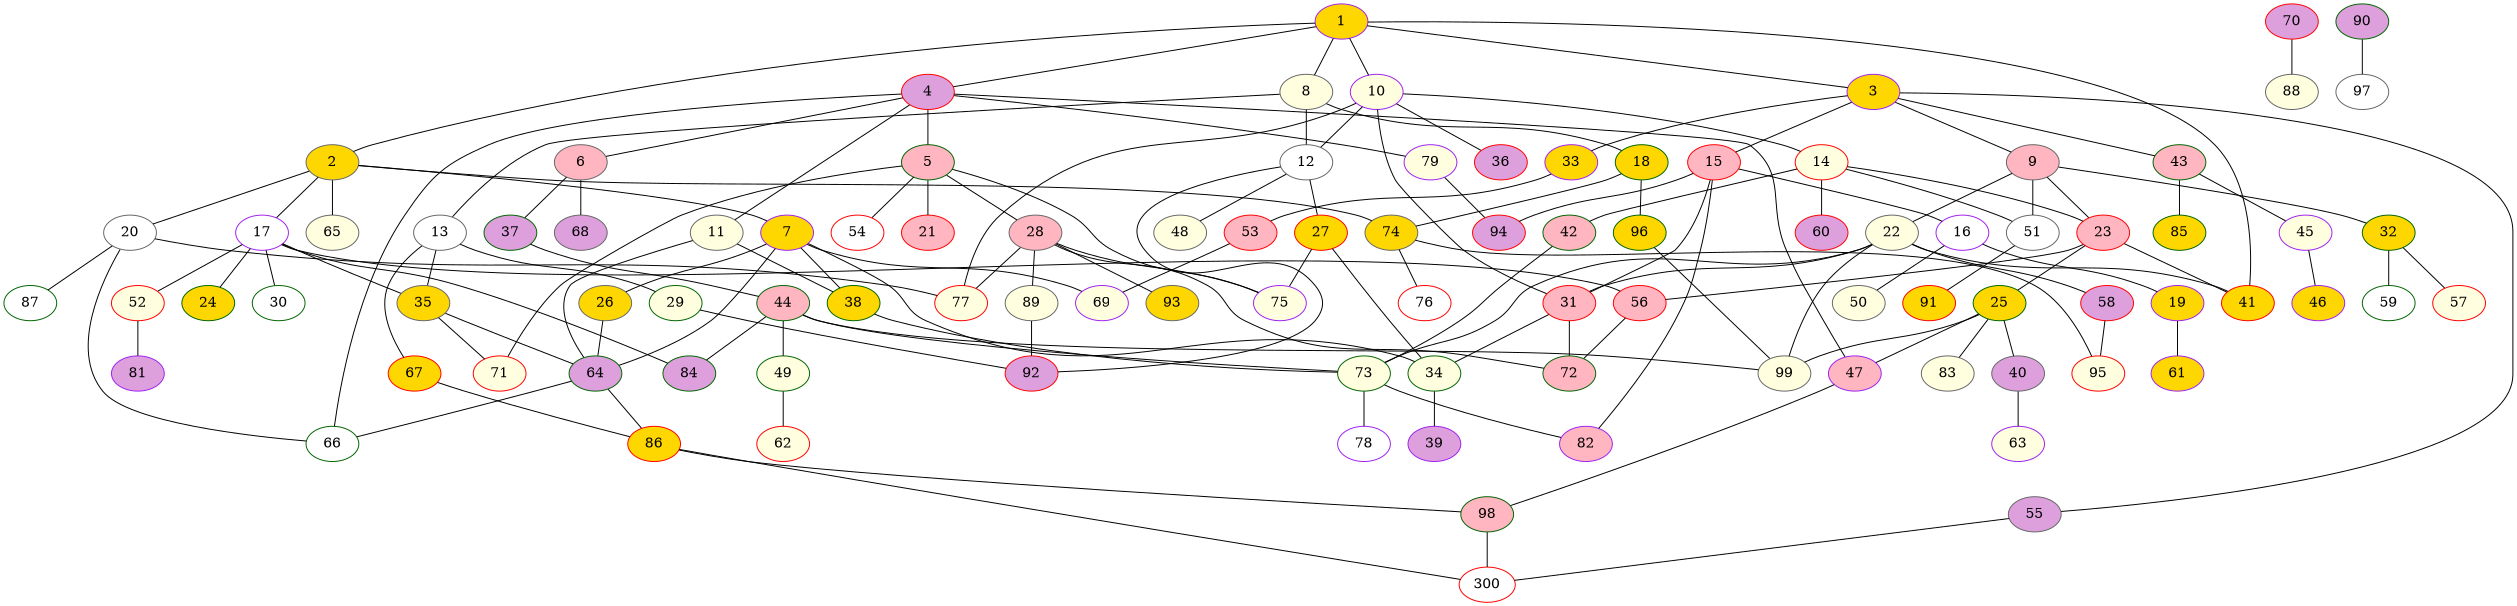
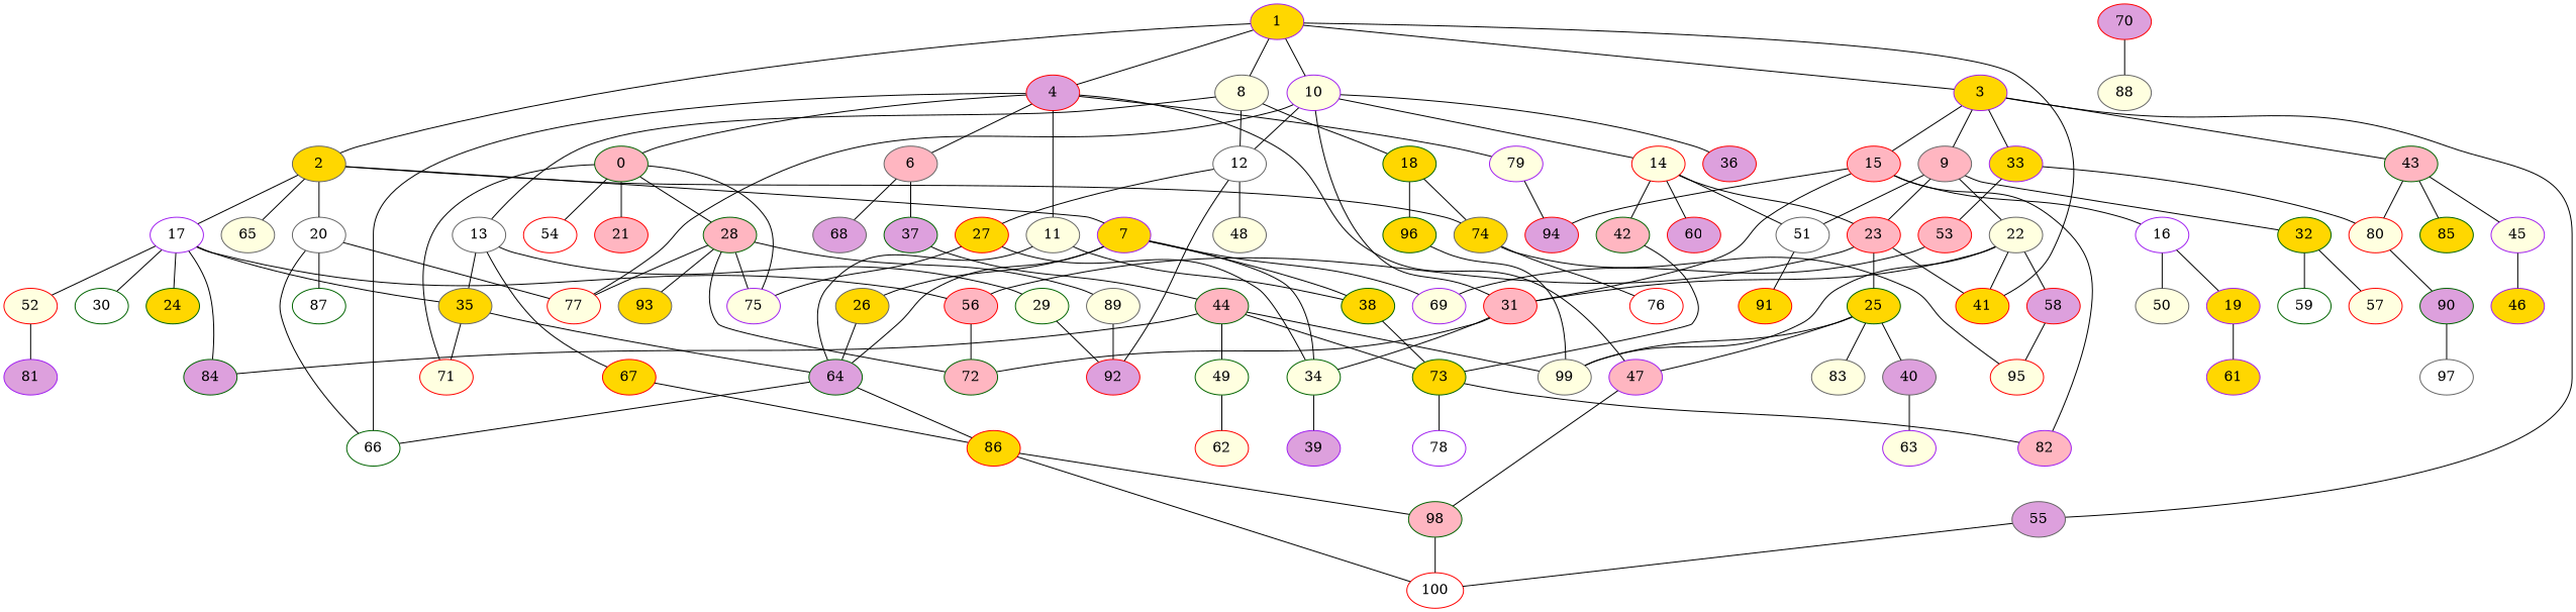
  graph {
    node [color=red fillcolor=lightyellow style=filled]
    1 [color=purple fillcolor=gold]
    2 [color=gray40 fillcolor=gold]
    3 [color=purple fillcolor=gold]
    4 [fillcolor=plum]
    8 [color=gray40]
    10 [color=purple]
    41 [fillcolor=gold]
    7 [color=purple fillcolor=gold]
    17 [color=purple fillcolor=white]
    20 [color=gray40 fillcolor=white]
    65 [color=gray40]
    74 [color=gray40 fillcolor=gold]
    9 [color=gray40 fillcolor=lightpink]
    15 [fillcolor=lightpink]
    33 [color=purple fillcolor=gold]
    43 [color=darkgreen fillcolor=lightpink]
    55 [color=gray40 fillcolor=plum]
-   5 [color=darkgreen fillcolor=lightpink]
+   5 [color=darkgreen fillcolor=lightpink label=0]
    6 [color=gray40 fillcolor=lightpink]
    11 [color=gray40]
    47 [color=purple fillcolor=lightpink]
    66 [color=darkgreen fillcolor=white]
    79 [color=purple]
    12 [color=gray40 fillcolor=white]
    13 [color=gray40 fillcolor=white]
    18 [color=darkgreen fillcolor=gold]
    14
    31 [fillcolor=lightpink]
    36 [fillcolor=plum]
    77
    26 [color=gray40 fillcolor=gold]
    34 [color=darkgreen]
    38 [color=darkgreen fillcolor=gold]
    64 [color=darkgreen fillcolor=plum]
    69 [color=purple]
    52
    35 [color=gray40 fillcolor=gold]
    24 [color=darkgreen fillcolor=gold]
    30 [color=darkgreen fillcolor=white]
    56 [fillcolor=lightpink]
    84 [color=darkgreen fillcolor=plum]
    87 [color=darkgreen fillcolor=white]
    81 [color=purple fillcolor=plum]
    95
    76 [fillcolor=white]
    22 [color=gray40]
    23 [fillcolor=lightpink]
    32 [color=darkgreen fillcolor=gold]
    51 [color=gray40 fillcolor=white]
    16 [color=purple fillcolor=white]
    82 [color=purple fillcolor=lightpink]
    94 [fillcolor=plum]
    53 [fillcolor=lightpink]
+   80
    45 [color=purple]
    85 [color=darkgreen fillcolor=gold]
-   100 [fillcolor=white label=300]
+   100 [fillcolor=white]
    21 [fillcolor=lightpink]
-   28 [color=gray40 fillcolor=lightpink]
+   28 [color=darkgreen fillcolor=lightpink]
    54 [fillcolor=white]
    71
    75 [color=purple]
    37 [color=darkgreen fillcolor=plum]
    68 [color=gray40 fillcolor=plum]
    98 [color=darkgreen fillcolor=lightpink]
    72 [color=darkgreen fillcolor=lightpink]
    89 [color=gray40]
    93 [color=gray40 fillcolor=gold]
    44 [color=darkgreen fillcolor=lightpink]
    39 [color=purple fillcolor=plum]
-   73 [color=darkgreen]
+   73 [color=darkgreen fillcolor=gold]
    86 [fillcolor=gold]
    27 [fillcolor=gold]
    48 [color=gray40]
    92 [fillcolor=plum]
    29 [color=darkgreen]
    67 [fillcolor=gold]
    96 [color=darkgreen fillcolor=gold]
    58 [fillcolor=plum]
    99 [color=gray40]
    25 [color=darkgreen fillcolor=gold]
    57
    59 [color=darkgreen fillcolor=white]
    91 [fillcolor=gold]
    42 [color=darkgreen fillcolor=lightpink]
    60 [fillcolor=plum]
    19 [color=purple fillcolor=gold]
    50 [color=gray40]
    61 [color=purple fillcolor=gold]
    78 [color=purple fillcolor=white]
    40 [color=gray40 fillcolor=plum]
    83 [color=gray40]
    63 [color=purple]
    70 [fillcolor=plum]
    88 [color=gray40]
    90 [color=darkgreen fillcolor=plum]
    49 [color=darkgreen]
    46 [color=purple fillcolor=gold]
    62
    97 [color=gray40 fillcolor=white]
    1 -- 2
    1 -- 3
    1 -- 4
    1 -- 8
    1 -- 10
    1 -- 41
    2 -- 7
    2 -- 17
    2 -- 20
    2 -- 65
    2 -- 74
    3 -- 9
    3 -- 15
    3 -- 33
    3 -- 43
    3 -- 55
    4 -- 5
    4 -- 6
    4 -- 11
    4 -- 47
    4 -- 66
    4 -- 79
    8 -- 12
    8 -- 13
    8 -- 18
    10 -- 12
    10 -- 14
    10 -- 31
    10 -- 36
    10 -- 77
    7 -- 26
    7 -- 34
    7 -- 38
    7 -- 64
    7 -- 69
    17 -- 52
    17 -- 35
    17 -- 24
    17 -- 30
    17 -- 56
    17 -- 84
    20 -- 66
    20 -- 77
    20 -- 87
    74 -- 95
    74 -- 76
    9 -- 22
    9 -- 23
    9 -- 32
    9 -- 51
    15 -- 31
    15 -- 16
    15 -- 82
    15 -- 94
    33 -- 53
+   33 -- 80
+   43 -- 80
    43 -- 45
    43 -- 85
    55 -- 100
    5 -- 21
    5 -- 28
    5 -- 54
    5 -- 71
    5 -- 75
    6 -- 37
    6 -- 68
    11 -- 38
    11 -- 64
    47 -- 98
    79 -- 94
    12 -- 27
    12 -- 48
    12 -- 92
    13 -- 35
    13 -- 29
    13 -- 67
    18 -- 74
    18 -- 96
    14 -- 23
    14 -- 51
    14 -- 42
    14 -- 60
    31 -- 34
    31 -- 72
    26 -- 64
    34 -- 39
    38 -- 73
    64 -- 66
    64 -- 86
    52 -- 81
    35 -- 64
    35 -- 71
    56 -- 72
    22 -- 41
    22 -- 31
-   22 -- 73
    22 -- 58
    22 -- 99
    23 -- 41
    23 -- 56
    23 -- 25
    32 -- 57
    32 -- 59
    51 -- 91
    16 -- 19
    16 -- 50
    53 -- 69
+   80 -- 90
    45 -- 46
    28 -- 77
    28 -- 75
    28 -- 72
    28 -- 89
    28 -- 93
    37 -- 44
    98 -- 100
    89 -- 92
    44 -- 84
    44 -- 73
    44 -- 99
    44 -- 49
    73 -- 82
    73 -- 78
    86 -- 100
    86 -- 98
    27 -- 34
    27 -- 75
    29 -- 92
    67 -- 86
    96 -- 99
    58 -- 95
    25 -- 47
    25 -- 99
    25 -- 40
    25 -- 83
    42 -- 73
    19 -- 61
    40 -- 63
    70 -- 88
    90 -- 97
    49 -- 62
  }
